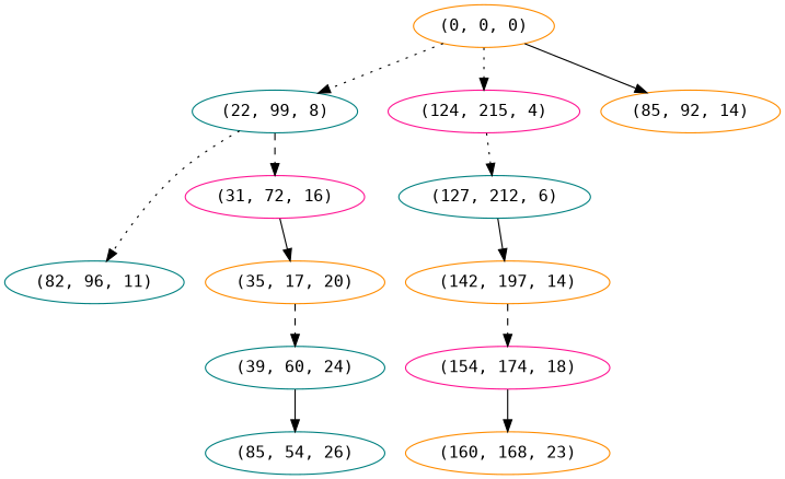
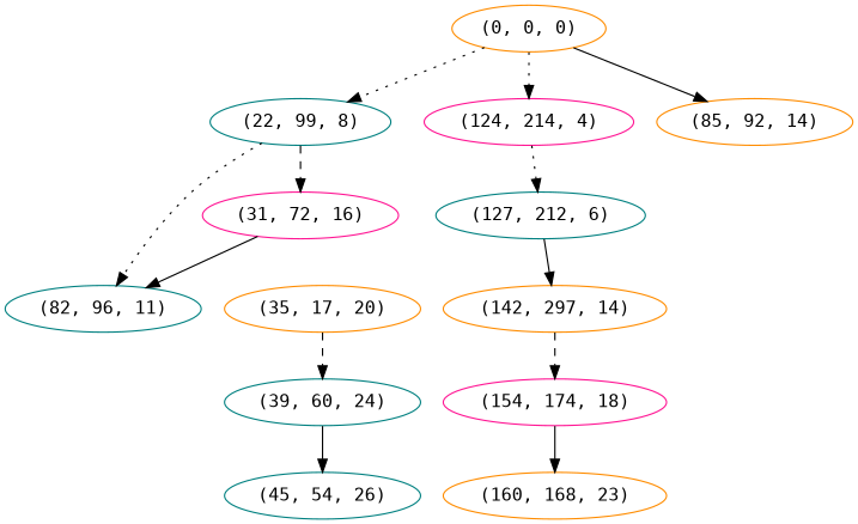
  digraph {
    fontname="DejaVu Sans Mono"
    node [color=teal fontname="DejaVu Sans Mono"]
    edge [fontname="DejaVu Sans Mono" style=solid]
    "(22, 99, 8)"
    "(0, 0, 0)" [color=darkorange]
-   "(124, 215, 4)" [color=deeppink]
+   "(124, 215, 4)" [color=deeppink label="(124, 214, 4)"]
    "(85, 92, 14)" [color=darkorange]
    "(31, 72, 16)" [color=deeppink]
    "(82, 96, 11)"
    "(127, 212, 6)"
    n8 [color=darkorange label="(35, 17, 20)"]
    "(39, 60, 24)"
-   "(45, 54, 26)" [label="(85, 54, 26)"]
-   "(142, 197, 14)" [color=darkorange]
+   "(45, 54, 26)"
+   "(142, 197, 14)" [color=darkorange label="(142, 297, 14)"]
    "(154, 174, 18)" [color=deeppink]
    "(160, 168, 23)" [color=darkorange]
    "(22, 99, 8)" -> "(31, 72, 16)" [style=dashed]
    "(22, 99, 8)" -> "(82, 96, 11)" [style=dotted]
    "(0, 0, 0)" -> "(22, 99, 8)" [style=dotted]
    "(0, 0, 0)" -> "(124, 215, 4)" [style=dotted]
    "(0, 0, 0)" -> "(85, 92, 14)"
    "(124, 215, 4)" -> "(127, 212, 6)" [style=dotted]
-   "(31, 72, 16)" -> n8
+   "(31, 72, 16)" -> "(82, 96, 11)"
    "(127, 212, 6)" -> "(142, 197, 14)"
    n8 -> "(39, 60, 24)" [style=dashed]
    "(39, 60, 24)" -> "(45, 54, 26)"
    "(142, 197, 14)" -> "(154, 174, 18)" [style=dashed]
    "(154, 174, 18)" -> "(160, 168, 23)"
  }
